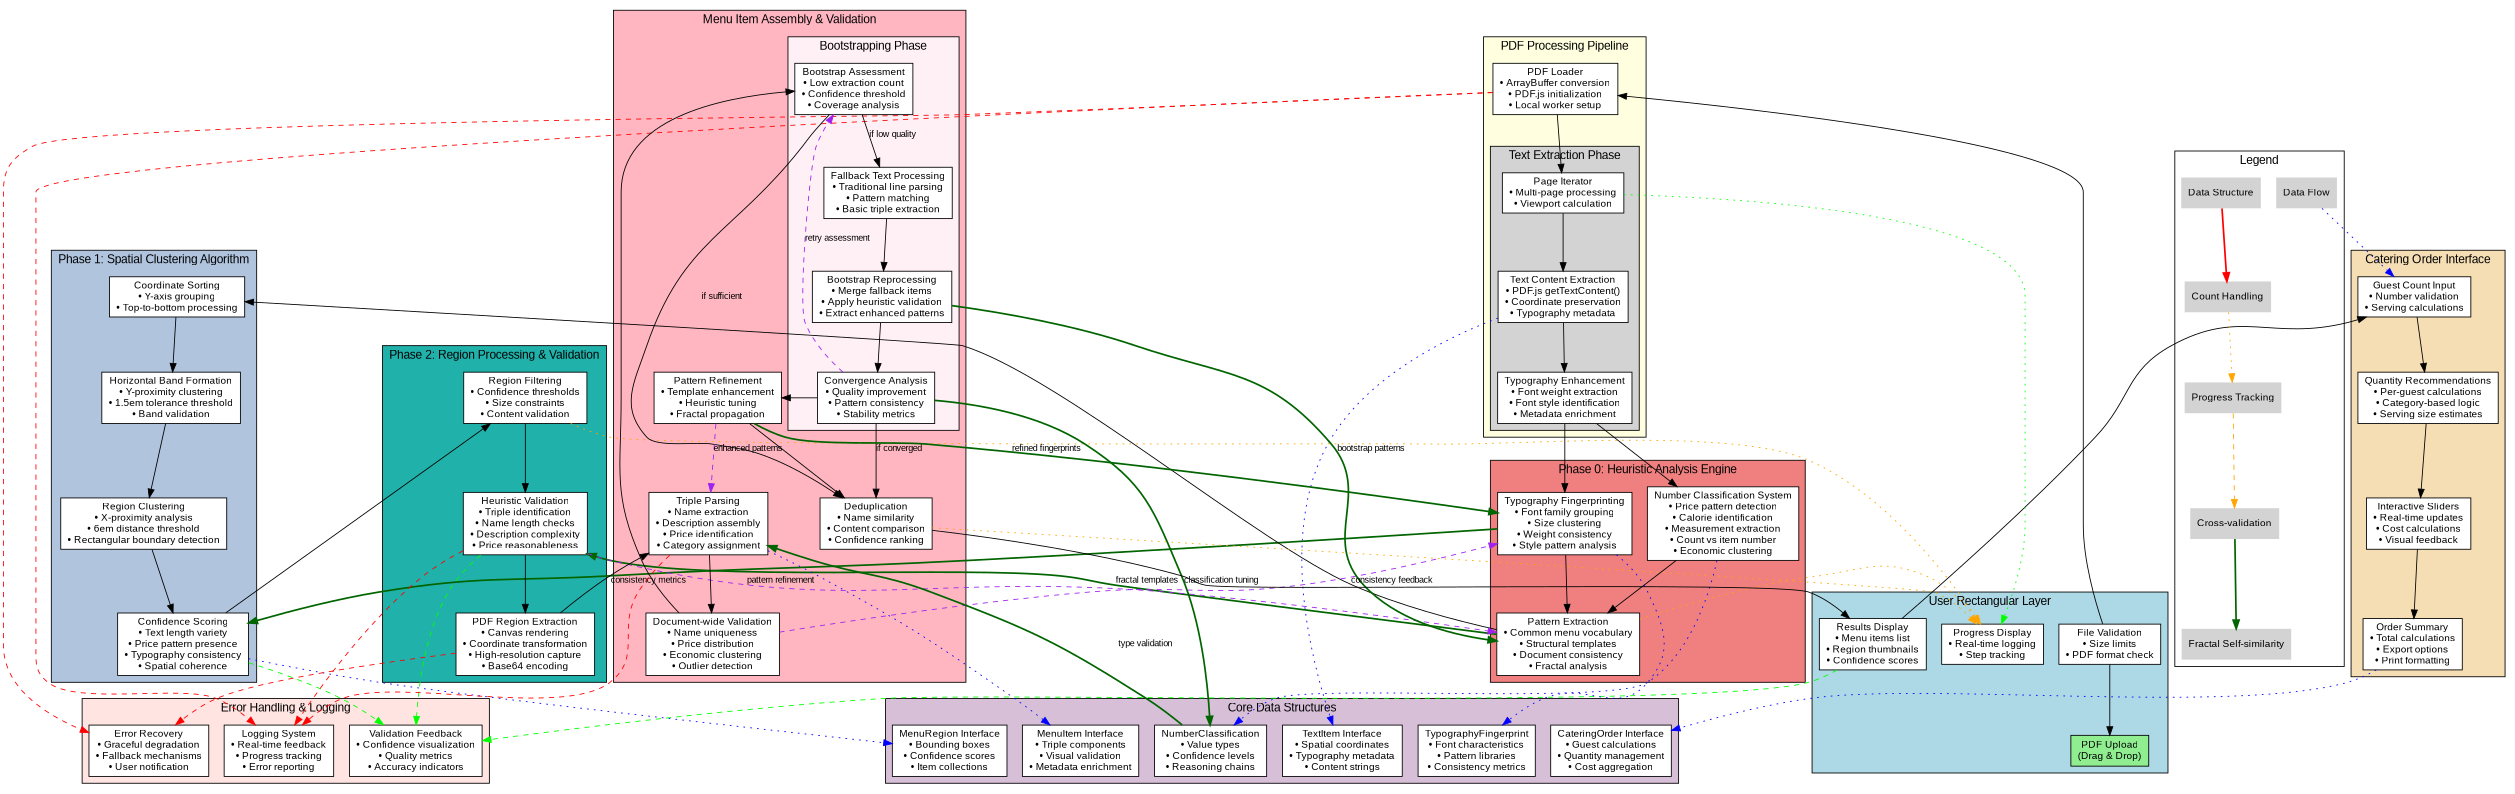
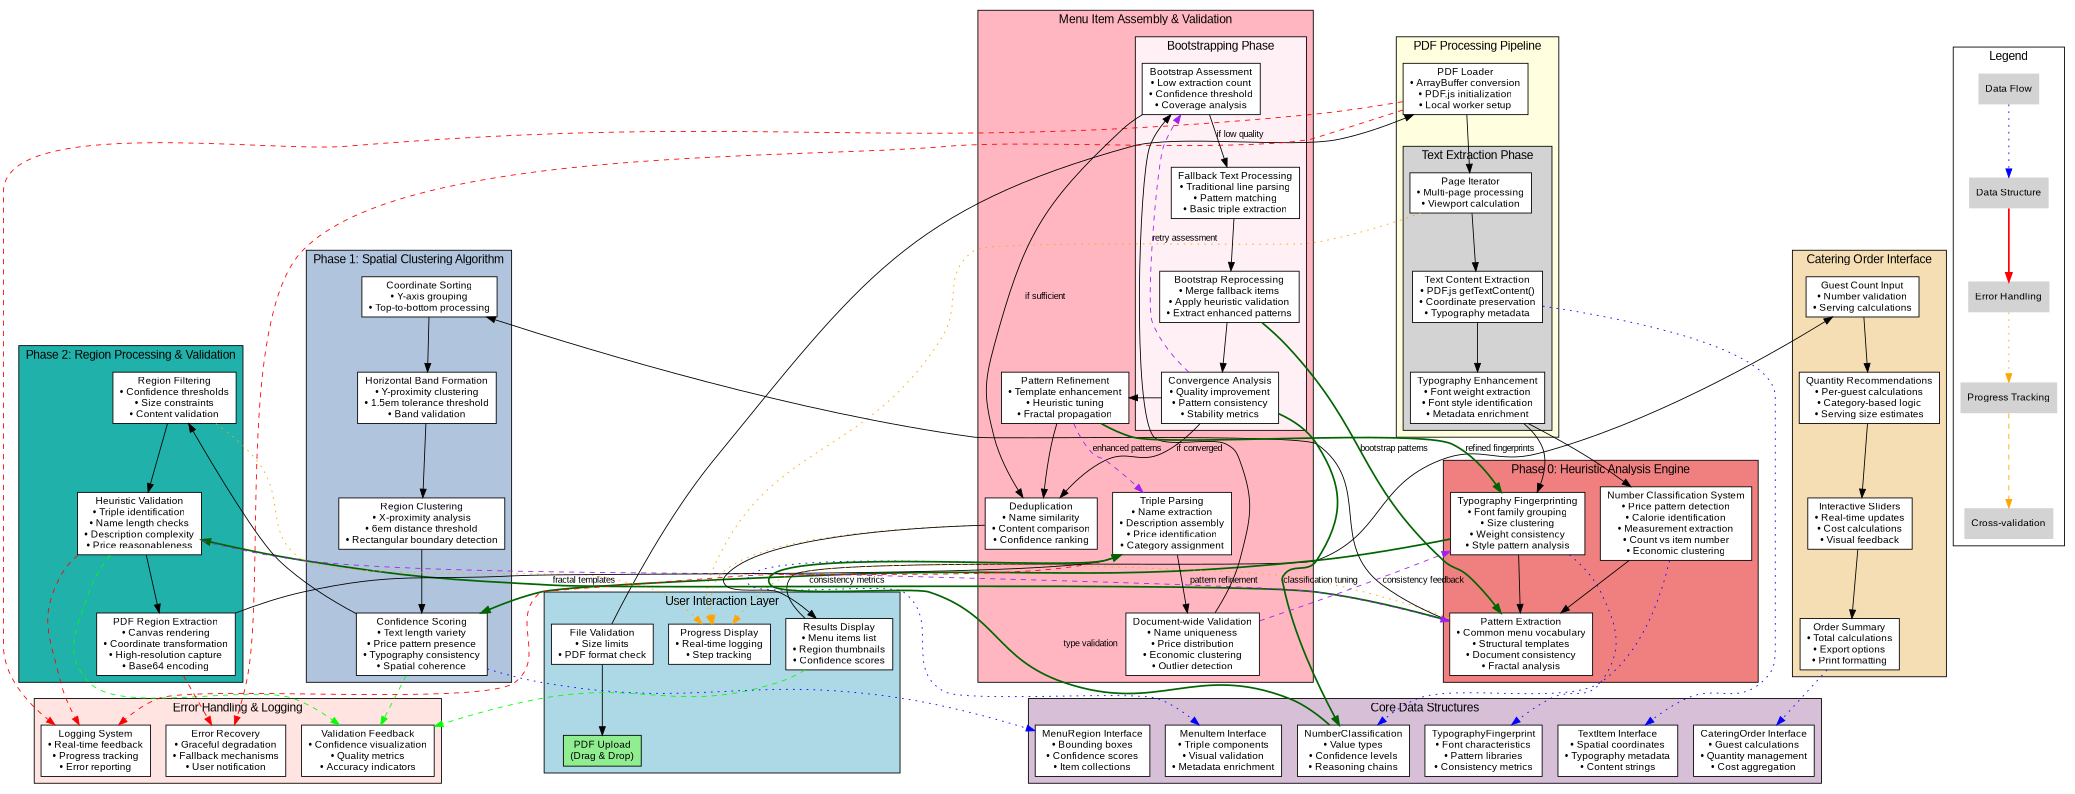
  digraph {
    fontname=Arial
    fontsize=14
    rankdir=TB
    node [fillcolor=white fontname=Arial fontsize=12 shape=box style=filled]
    edge [fontname=Arial fontsize=10]
    n1 [fillcolor=lightgreen label="PDF Upload\n(Drag & Drop)"]
    n2 [label="File Validation\n• Size limits\n• PDF format check"]
    n3 [label="Progress Display\n• Real-time logging\n• Step tracking"]
    n4 [label="Results Display\n• Menu items list\n• Region thumbnails\n• Confidence scores"]
    n5 [label="Page Iterator\n• Multi-page processing\n• Viewport calculation"]
    n6 [label="Text Content Extraction\n• PDF.js getTextContent()\n• Coordinate preservation\n• Typography metadata"]
    n7 [label="Typography Enhancement\n• Font weight extraction\n• Font style identification\n• Metadata enrichment"]
    n8 [label="PDF Loader\n• ArrayBuffer conversion\n• PDF.js initialization\n• Local worker setup"]
    n9 [label="Number Classification System\n• Price pattern detection\n• Calorie identification\n• Measurement extraction\n• Count vs item number\n• Economic clustering"]
    n10 [label="Typography Fingerprinting\n• Font family grouping\n• Size clustering\n• Weight consistency\n• Style pattern analysis"]
    n11 [label="Pattern Extraction\n• Common menu vocabulary\n• Structural templates\n• Document consistency\n• Fractal analysis"]
    n12 [label="Coordinate Sorting\n• Y-axis grouping\n• Top-to-bottom processing"]
    n13 [label="Horizontal Band Formation\n• Y-proximity clustering\n• 1.5em tolerance threshold\n• Band validation"]
    n14 [label="Region Clustering\n• X-proximity analysis\n• 6em distance threshold\n• Rectangular boundary detection"]
    n15 [label="Confidence Scoring\n• Text length variety\n• Price pattern presence\n• Typography consistency\n• Spatial coherence"]
    n16 [label="Region Filtering\n• Confidence thresholds\n• Size constraints\n• Content validation"]
    n17 [label="Heuristic Validation\n• Triple identification\n• Name length checks\n• Description complexity\n• Price reasonableness"]
    n18 [label="PDF Region Extraction\n• Canvas rendering\n• Coordinate transformation\n• High-resolution capture\n• Base64 encoding"]
    n19 [label="Bootstrap Assessment\n• Low extraction count\n• Confidence threshold\n• Coverage analysis"]
    n20 [label="Fallback Text Processing\n• Traditional line parsing\n• Pattern matching\n• Basic triple extraction"]
    n21 [label="Bootstrap Reprocessing\n• Merge fallback items\n• Apply heuristic validation\n• Extract enhanced patterns"]
    n22 [label="Convergence Analysis\n• Quality improvement\n• Pattern consistency\n• Stability metrics"]
    n23 [label="Triple Parsing\n• Name extraction\n• Description assembly\n• Price identification\n• Category assignment"]
    n24 [label="Document-wide Validation\n• Name uniqueness\n• Price distribution\n• Economic clustering\n• Outlier detection"]
    n25 [label="Pattern Refinement\n• Template enhancement\n• Heuristic tuning\n• Fractal propagation"]
    n26 [label="Deduplication\n• Name similarity\n• Content comparison\n• Confidence ranking"]
    n27 [label="Guest Count Input\n• Number validation\n• Serving calculations"]
    n28 [label="Quantity Recommendations\n• Per-guest calculations\n• Category-based logic\n• Serving size estimates"]
    n29 [label="Interactive Sliders\n• Real-time updates\n• Cost calculations\n• Visual feedback"]
    n30 [label="Order Summary\n• Total calculations\n• Export options\n• Print formatting"]
    n31 [label="TextItem Interface\n• Spatial coordinates\n• Typography metadata\n• Content strings"]
    n32 [label="MenuRegion Interface\n• Bounding boxes\n• Confidence scores\n• Item collections"]
    n33 [label="NumberClassification\n• Value types\n• Confidence levels\n• Reasoning chains"]
    n34 [label="TypographyFingerprint\n• Font characteristics\n• Pattern libraries\n• Consistency metrics"]
    n35 [label="MenuItem Interface\n• Triple components\n• Visual validation\n• Metadata enrichment"]
    n36 [label="CateringOrder Interface\n• Guest calculations\n• Quantity management\n• Cost aggregation"]
    n37 [label="Logging System\n• Real-time feedback\n• Progress tracking\n• Error reporting"]
    n38 [label="Error Recovery\n• Graceful degradation\n• Fallback mechanisms\n• User notification"]
    n39 [label="Validation Feedback\n• Confidence visualization\n• Quality metrics\n• Accuracy indicators"]
    n40 [label="Data Flow" shape=plaintext fillcolor=""]
    n41 [label="Data Structure" shape=plaintext fillcolor=""]
-   n42 [label="Count Handling" shape=plaintext fillcolor=""]
+   n42 [label="Error Handling" shape=plaintext fillcolor=""]
    n43 [label="Progress Tracking" shape=plaintext fillcolor=""]
    n44 [label="Cross-validation" shape=plaintext fillcolor=""]
-   n45 [label="Fractal Self-similarity" shape=plaintext fillcolor=""]
    subgraph cluster_1 {
      fillcolor=lightblue
-     label="User Rectangular Layer"
+     label="User Interaction Layer"
      style=filled
      n1
      n2
      n3
      n4
    }
    subgraph cluster_2 {
      fillcolor=lightyellow
      label="PDF Processing Pipeline"
      style=filled
      n8
      subgraph cluster_3 {
        fillcolor=lightgray
        label="Text Extraction Phase"
        style=filled
        n5
        n6
        n7
      }
    }
    subgraph cluster_4 {
      fillcolor=lightcoral
      label="Phase 0: Heuristic Analysis Engine"
      style=filled
      n9
      n10
      n11
    }
    subgraph cluster_5 {
      fillcolor=lightsteelblue
      label="Phase 1: Spatial Clustering Algorithm"
      style=filled
      n12
      n13
      n14
      n15
    }
    subgraph cluster_6 {
      fillcolor=lightseagreen
      label="Phase 2: Region Processing & Validation"
      style=filled
      n16
      n17
      n18
    }
    subgraph cluster_7 {
      fillcolor=lightpink
      label="Menu Item Assembly & Validation"
      style=filled
      n23
      n24
      n25
      n26
      subgraph cluster_8 {
        fillcolor=lavenderblush
        label="Bootstrapping Phase"
        style=filled
        n19
        n20
        n21
        n22
      }
    }
    subgraph cluster_9 {
      fillcolor=wheat
      label="Catering Order Interface"
      style=filled
      n27
      n28
      n29
      n30
    }
    subgraph cluster_10 {
      fillcolor=thistle
      label="Core Data Structures"
      style=filled
      n31
      n32
      n33
      n34
      n35
      n36
    }
    subgraph cluster_11 {
      fillcolor=mistyrose
      label="Error Handling & Logging"
      style=filled
      n37
      n38
      n39
    }
    subgraph cluster_12 {
      fillcolor=white
      label=Legend
      style=filled
      n40
      n41
      n42
      n43
      n44
-     n45
    }
    n2 -> n1
    n2 -> n8
    n4 -> n27
    n4 -> n39 [color=green style=dashed]
-   n5 -> n3 [color=green style=dotted]
+   n5 -> n3 [color=orange style=dotted]
    n5 -> n6
    n6 -> n7
    n6 -> n31 [color=blue style=dotted]
    n7 -> n9
    n7 -> n10
    n8 -> n5
    n8 -> n37 [color=red style=dashed]
    n8 -> n38 [color=red style=dashed]
    n9 -> n11
    n9 -> n33 [color=blue style=dotted]
    n10 -> n11
    n10 -> n15 [color=darkgreen label="consistency metrics" style=bold]
    n10 -> n34 [color=blue style=dotted]
    n11 -> n3 [color=orange style=dotted]
    n11 -> n12
    n11 -> n17 [color=darkgreen label="fractal templates" style=bold]
    n12 -> n13
    n13 -> n14
    n14 -> n15
    n15 -> n16
    n15 -> n32 [color=blue style=dotted]
    n15 -> n39 [color=green style=dashed]
    n16 -> n3 [color=orange style=dotted]
    n16 -> n17
    n17 -> n11 [color=purple label="pattern refinement" style=dashed]
    n17 -> n18
    n17 -> n37 [color=red style=dashed]
    n17 -> n39 [color=green style=dashed]
    n18 -> n23
    n18 -> n38 [color=red style=dashed]
    n19 -> n20 [label="if low quality"]
    n19 -> n26 [label="if sufficient"]
    n20 -> n21
    n21 -> n11 [color=darkgreen label="bootstrap patterns" style=bold]
    n21 -> n22
    n22 -> n19 [color=purple label="retry assessment" style=dashed]
    n22 -> n25
    n22 -> n26 [label="if converged"]
    n22 -> n33 [color=darkgreen label="classification tuning" style=bold]
    n23 -> n24
    n23 -> n35 [color=blue style=dotted]
    n23 -> n37 [color=red style=dashed]
    n24 -> n10 [color=purple label="consistency feedback" style=dashed]
    n24 -> n19
    n25 -> n10 [color=darkgreen label="refined fingerprints" style=bold]
    n25 -> n23 [color=purple label="enhanced patterns" style=dashed]
    n25 -> n26
    n26 -> n3 [color=orange style=dotted]
    n26 -> n4
    n27 -> n28
    n28 -> n29
    n29 -> n30
    n30 -> n36 [color=blue style=dotted]
    n33 -> n23 [color=darkgreen label="type validation" style=bold]
-   n40 -> n27 [color=blue style=dotted]
+   n40 -> n41 [color=blue style=dotted]
    n41 -> n42 [color=red style=bold]
    n42 -> n43 [color=orange style=dotted]
    n43 -> n44 [color=orange style=dashed]
-   n44 -> n45 [color=darkgreen style=bold]
  }
